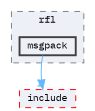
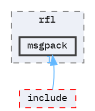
  digraph {
    compound=true
    fontname="IBM Plex Mono"
    node [fillcolor="#edf0f7" fontname="IBM Plex Mono" fontsize=10 shape=box]
    n1 [color=grey25 height=0.2 label=msgpack style="filled,bold" width=0.4]
    n2 [color=red height=0.2 label=include style="filled,dashed" width=0.4]
    subgraph cluster_1 {
      bgcolor="#edf0f7"
      fontsize=10
      label=rfl
      pencolor=grey50
      style="filled,dashed"
      n1
    }
-   n1 -> n2 [color=steelblue1 fontcolor=steelblue1 fontname="IBM Plex Mono" fontsize=10 headlabel=1 labeldistance=1.5 labelfontname=Helvetica labelfontsize=10]
+   n2 -> n1 [color=steelblue1 fontcolor=steelblue1 fontname="IBM Plex Mono" fontsize=10 headlabel=1 labeldistance=1.5 labelfontname=Helvetica labelfontsize=10]
  }
